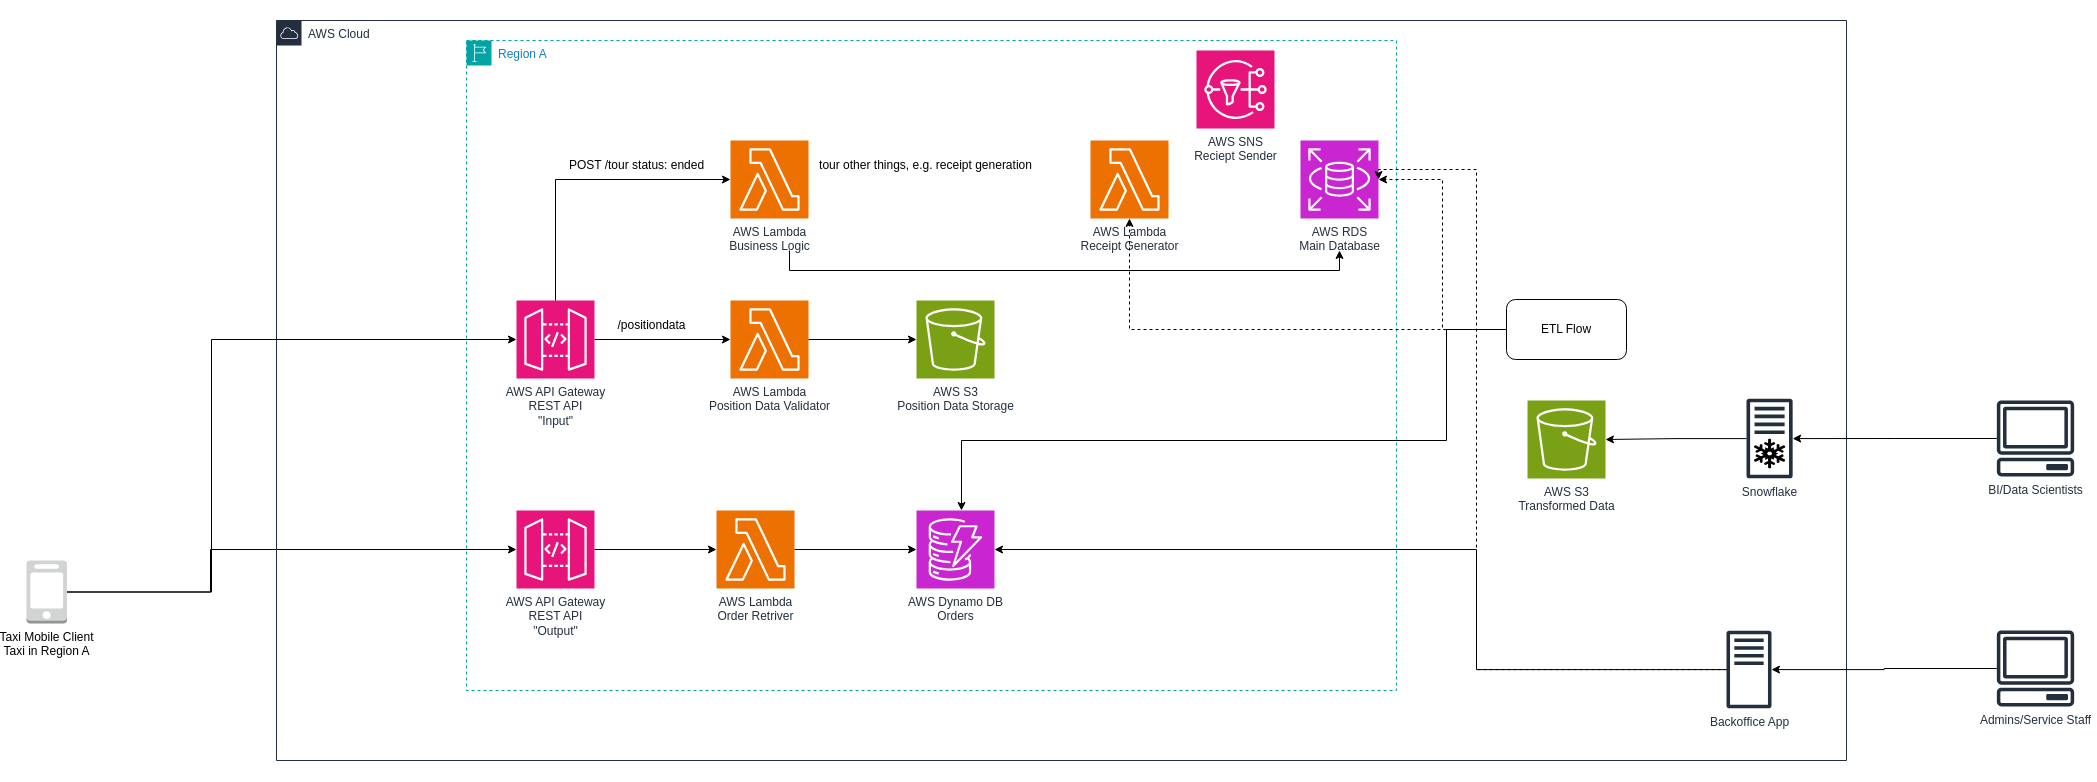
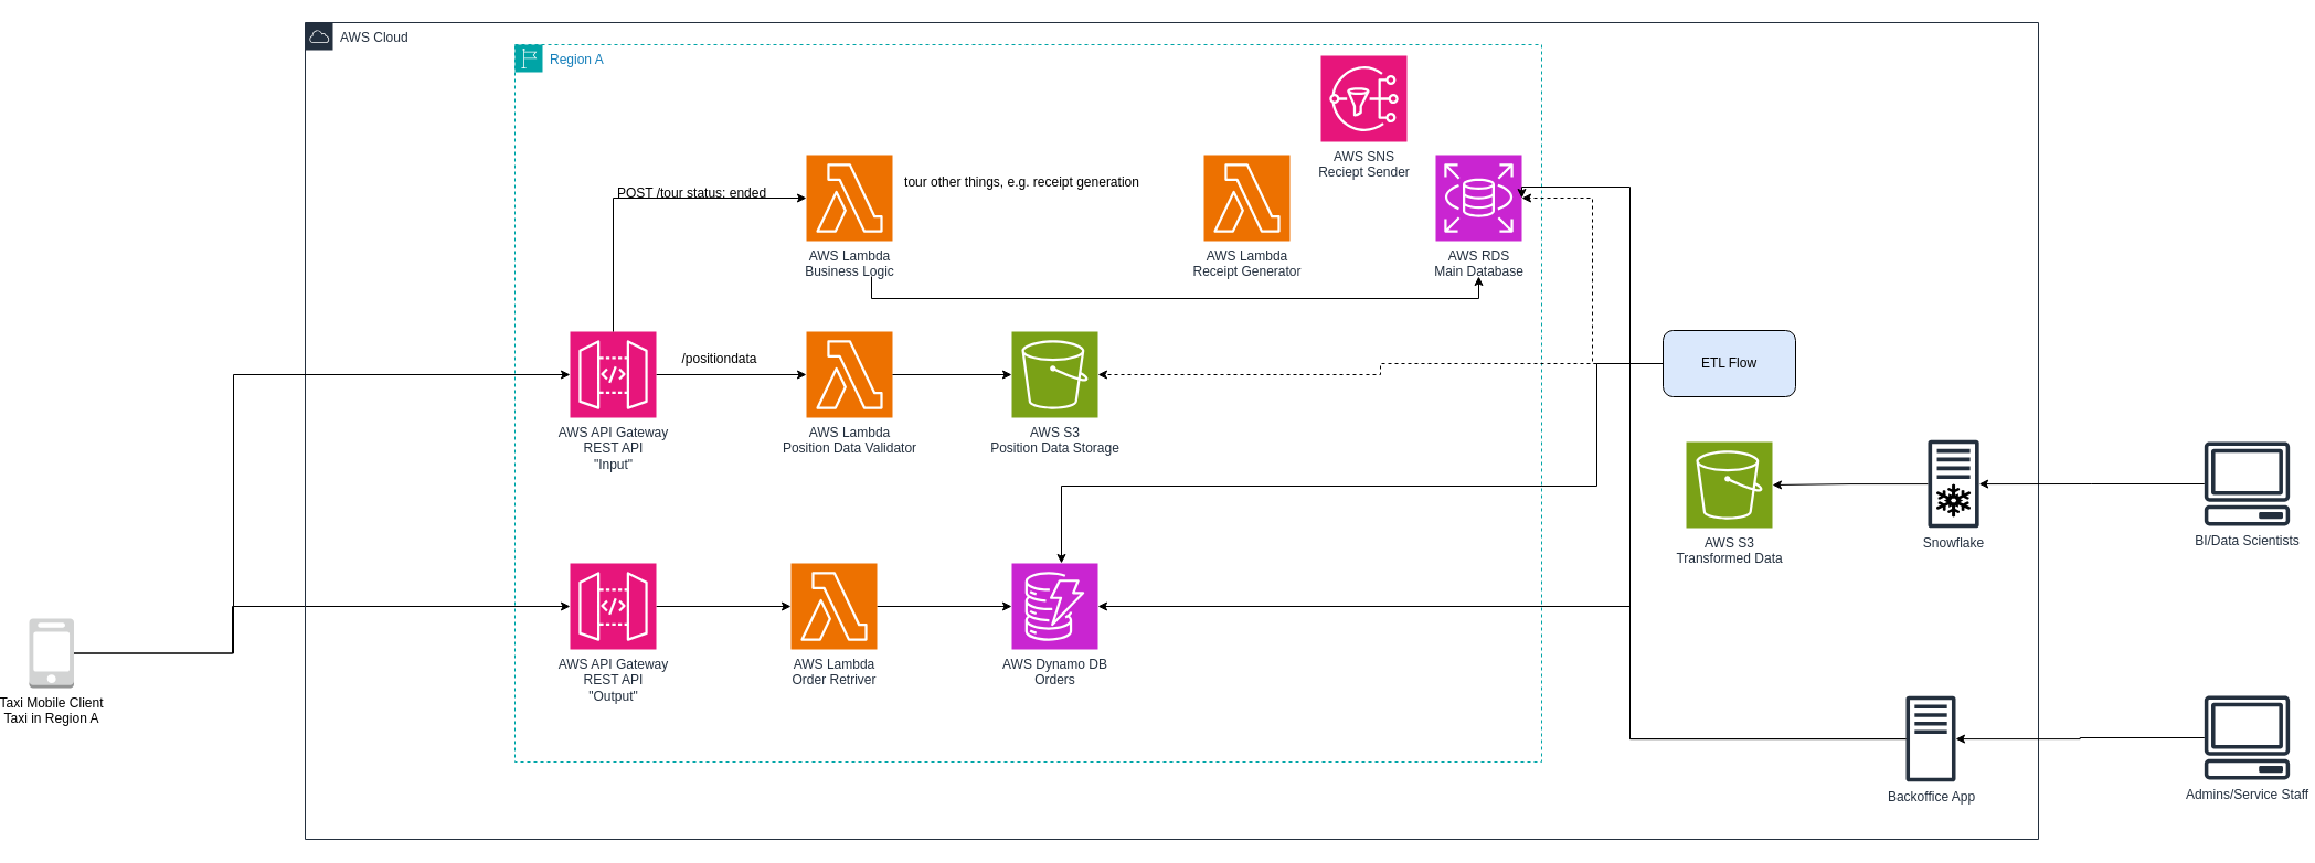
  <mxCell id="0" />
  <mxCell id="1" parent="0" />
  <mxCell id="2" style="edgeStyle=orthogonalEdgeStyle;rounded=0;orthogonalLoop=1;jettySize=auto;html=1;" edge="1" parent="1" source="3" target="12"><mxGeometry relative="1" as="geometry"><Array as="points"><mxPoint x="204" y="592" /><mxPoint x="204" y="549" /></Array></mxGeometry></mxCell>
  <mxCell id="3" value="Taxi Mobile Client&lt;div&gt;Taxi in Region A&lt;/div&gt;" style="outlineConnect=0;dashed=0;verticalLabelPosition=bottom;verticalAlign=top;align=center;html=1;shape=mxgraph.aws3.mobile_client;fillColor=#D2D3D3;gradientColor=none;" parent="1" vertex="1"><mxGeometry x="20" y="560" width="40.5" height="63" as="geometry" /></mxCell>
  <mxCell id="4" value="AWS Cloud" style="points=[[0,0],[0.25,0],[0.5,0],[0.75,0],[1,0],[1,0.25],[1,0.5],[1,0.75],[1,1],[0.75,1],[0.5,1],[0.25,1],[0,1],[0,0.75],[0,0.5],[0,0.25]];outlineConnect=0;gradientColor=none;html=1;whiteSpace=wrap;fontSize=12;fontStyle=0;container=1;pointerEvents=0;collapsible=0;recursiveResize=0;shape=mxgraph.aws4.group;grIcon=mxgraph.aws4.group_aws_cloud;strokeColor=#232F3E;fillColor=none;verticalAlign=top;align=left;spacingLeft=30;fontColor=#232F3E;dashed=0;" parent="1" vertex="1"><mxGeometry x="270" y="20" width="1570" height="740" as="geometry" /></mxCell>
  <mxCell id="5" value="Region A" style="points=[[0,0],[0.25,0],[0.5,0],[0.75,0],[1,0],[1,0.25],[1,0.5],[1,0.75],[1,1],[0.75,1],[0.5,1],[0.25,1],[0,1],[0,0.75],[0,0.5],[0,0.25]];outlineConnect=0;gradientColor=none;html=1;whiteSpace=wrap;fontSize=12;fontStyle=0;container=1;pointerEvents=0;collapsible=0;recursiveResize=0;shape=mxgraph.aws4.group;grIcon=mxgraph.aws4.group_region;strokeColor=#00A4A6;fillColor=none;verticalAlign=top;align=left;spacingLeft=30;fontColor=#147EBA;dashed=1;" parent="4" vertex="1"><mxGeometry x="190" y="20" width="930" height="650" as="geometry" /></mxCell>
  <mxCell id="6" style="edgeStyle=orthogonalEdgeStyle;rounded=0;orthogonalLoop=1;jettySize=auto;html=1;entryX=0;entryY=0.5;entryDx=0;entryDy=0;entryPerimeter=0;" parent="5" source="7" target="8" edge="1"><mxGeometry relative="1" as="geometry"><mxPoint x="250" y="299" as="targetPoint" /></mxGeometry></mxCell>
  <mxCell id="7" value="AWS API Gateway&lt;div&gt;REST API&lt;/div&gt;&lt;div&gt;&quot;Input&quot;&lt;/div&gt;" style="sketch=0;points=[[0,0,0],[0.25,0,0],[0.5,0,0],[0.75,0,0],[1,0,0],[0,1,0],[0.25,1,0],[0.5,1,0],[0.75,1,0],[1,1,0],[0,0.25,0],[0,0.5,0],[0,0.75,0],[1,0.25,0],[1,0.5,0],[1,0.75,0]];outlineConnect=0;fontColor=#232F3E;fillColor=#E7157B;strokeColor=#ffffff;dashed=0;verticalLabelPosition=bottom;verticalAlign=top;align=center;html=1;fontSize=12;fontStyle=0;aspect=fixed;shape=mxgraph.aws4.resourceIcon;resIcon=mxgraph.aws4.api_gateway;" parent="5" vertex="1"><mxGeometry x="50" y="260" width="78" height="78" as="geometry" /></mxCell>
  <mxCell id="8" value="AWS Lambda&lt;div&gt;Position Data Validator&lt;/div&gt;" style="sketch=0;points=[[0,0,0],[0.25,0,0],[0.5,0,0],[0.75,0,0],[1,0,0],[0,1,0],[0.25,1,0],[0.5,1,0],[0.75,1,0],[1,1,0],[0,0.25,0],[0,0.5,0],[0,0.75,0],[1,0.25,0],[1,0.5,0],[1,0.75,0]];outlineConnect=0;fontColor=#232F3E;fillColor=#ED7100;strokeColor=#ffffff;dashed=0;verticalLabelPosition=bottom;verticalAlign=top;align=center;html=1;fontSize=12;fontStyle=0;aspect=fixed;shape=mxgraph.aws4.resourceIcon;resIcon=mxgraph.aws4.lambda;" parent="5" vertex="1"><mxGeometry x="264" y="260" width="78" height="78" as="geometry" /></mxCell>
  <mxCell id="9" style="edgeStyle=orthogonalEdgeStyle;rounded=0;orthogonalLoop=1;jettySize=auto;html=1;exitX=1;exitY=0.5;exitDx=0;exitDy=0;exitPerimeter=0;" edge="1" parent="5" source="8" target="10"><mxGeometry relative="1" as="geometry"><mxPoint x="524.0" y="299" as="sourcePoint" /></mxGeometry></mxCell>
  <mxCell id="10" value="AWS S3&lt;div&gt;Position Data Storage&lt;/div&gt;" style="sketch=0;points=[[0,0,0],[0.25,0,0],[0.5,0,0],[0.75,0,0],[1,0,0],[0,1,0],[0.25,1,0],[0.5,1,0],[0.75,1,0],[1,1,0],[0,0.25,0],[0,0.5,0],[0,0.75,0],[1,0.25,0],[1,0.5,0],[1,0.75,0]];outlineConnect=0;fontColor=#232F3E;fillColor=#7AA116;strokeColor=#ffffff;dashed=0;verticalLabelPosition=bottom;verticalAlign=top;align=center;html=1;fontSize=12;fontStyle=0;aspect=fixed;shape=mxgraph.aws4.resourceIcon;resIcon=mxgraph.aws4.s3;" vertex="1" parent="5"><mxGeometry x="450" y="260" width="78" height="78" as="geometry" /></mxCell>
  <mxCell id="11" style="edgeStyle=orthogonalEdgeStyle;rounded=0;orthogonalLoop=1;jettySize=auto;html=1;" edge="1" parent="5" source="12" target="15"><mxGeometry relative="1" as="geometry" /></mxCell>
  <mxCell id="12" value="AWS API Gateway&lt;div&gt;REST API&lt;/div&gt;&lt;div&gt;&quot;Output&quot;&lt;/div&gt;" style="sketch=0;points=[[0,0,0],[0.25,0,0],[0.5,0,0],[0.75,0,0],[1,0,0],[0,1,0],[0.25,1,0],[0.5,1,0],[0.75,1,0],[1,1,0],[0,0.25,0],[0,0.5,0],[0,0.75,0],[1,0.25,0],[1,0.5,0],[1,0.75,0]];outlineConnect=0;fontColor=#232F3E;fillColor=#E7157B;strokeColor=#ffffff;dashed=0;verticalLabelPosition=bottom;verticalAlign=top;align=center;html=1;fontSize=12;fontStyle=0;aspect=fixed;shape=mxgraph.aws4.resourceIcon;resIcon=mxgraph.aws4.api_gateway;" vertex="1" parent="5"><mxGeometry x="50" y="470" width="78" height="78" as="geometry" /></mxCell>
  <mxCell id="13" value="AWS Dynamo DB&lt;div&gt;Orders&lt;/div&gt;" style="sketch=0;points=[[0,0,0],[0.25,0,0],[0.5,0,0],[0.75,0,0],[1,0,0],[0,1,0],[0.25,1,0],[0.5,1,0],[0.75,1,0],[1,1,0],[0,0.25,0],[0,0.5,0],[0,0.75,0],[1,0.25,0],[1,0.5,0],[1,0.75,0]];outlineConnect=0;fontColor=#232F3E;fillColor=#C925D1;strokeColor=#ffffff;dashed=0;verticalLabelPosition=bottom;verticalAlign=top;align=center;html=1;fontSize=12;fontStyle=0;aspect=fixed;shape=mxgraph.aws4.resourceIcon;resIcon=mxgraph.aws4.dynamodb;" vertex="1" parent="5"><mxGeometry x="450" y="470" width="78" height="78" as="geometry" /></mxCell>
  <mxCell id="14" style="edgeStyle=orthogonalEdgeStyle;rounded=0;orthogonalLoop=1;jettySize=auto;html=1;" edge="1" parent="5" source="15" target="13"><mxGeometry relative="1" as="geometry" /></mxCell>
  <mxCell id="15" value="AWS Lambda&lt;div&gt;Order Retriver&lt;/div&gt;" style="sketch=0;points=[[0,0,0],[0.25,0,0],[0.5,0,0],[0.75,0,0],[1,0,0],[0,1,0],[0.25,1,0],[0.5,1,0],[0.75,1,0],[1,1,0],[0,0.25,0],[0,0.5,0],[0,0.75,0],[1,0.25,0],[1,0.5,0],[1,0.75,0]];outlineConnect=0;fontColor=#232F3E;fillColor=#ED7100;strokeColor=#ffffff;dashed=0;verticalLabelPosition=bottom;verticalAlign=top;align=center;html=1;fontSize=12;fontStyle=0;aspect=fixed;shape=mxgraph.aws4.resourceIcon;resIcon=mxgraph.aws4.lambda;" vertex="1" parent="5"><mxGeometry x="250" y="470" width="78" height="78" as="geometry" /></mxCell>
  <mxCell id="16" value="/positiondata" style="text;html=1;align=center;verticalAlign=middle;resizable=0;points=[];autosize=1;strokeColor=none;fillColor=none;" vertex="1" parent="5"><mxGeometry x="140" y="270" width="90" height="30" as="geometry" /></mxCell>
  <mxCell id="17" value="AWS Lambda&lt;div&gt;Business Logic&lt;/div&gt;" style="sketch=0;points=[[0,0,0],[0.25,0,0],[0.5,0,0],[0.75,0,0],[1,0,0],[0,1,0],[0.25,1,0],[0.5,1,0],[0.75,1,0],[1,1,0],[0,0.25,0],[0,0.5,0],[0,0.75,0],[1,0.25,0],[1,0.5,0],[1,0.75,0]];outlineConnect=0;fontColor=#232F3E;fillColor=#ED7100;strokeColor=#ffffff;dashed=0;verticalLabelPosition=bottom;verticalAlign=top;align=center;html=1;fontSize=12;fontStyle=0;aspect=fixed;shape=mxgraph.aws4.resourceIcon;resIcon=mxgraph.aws4.lambda;" vertex="1" parent="5"><mxGeometry x="264" y="100" width="78" height="78" as="geometry" /></mxCell>
  <mxCell id="18" style="edgeStyle=orthogonalEdgeStyle;rounded=0;orthogonalLoop=1;jettySize=auto;html=1;entryX=0;entryY=0.5;entryDx=0;entryDy=0;entryPerimeter=0;" edge="1" parent="5" source="7" target="17"><mxGeometry relative="1" as="geometry"><Array as="points"><mxPoint x="89" y="139" /></Array></mxGeometry></mxCell>
- <mxCell id="19" value="POST /tour status: ended" style="text;html=1;align=center;verticalAlign=middle;resizable=0;points=[];autosize=1;strokeColor=none;fillColor=none;" vertex="1" parent="5"><mxGeometry x="90" y="110" width="160" height="30" as="geometry" /></mxCell>
+ <mxCell id="19" value="POST /tour status: ended" style="text;html=1;align=center;verticalAlign=middle;resizable=0;points=[];autosize=1;strokeColor=none;fillColor=none;" vertex="1" parent="5"><mxGeometry x="80" y="120" width="160" height="30" as="geometry" /></mxCell>
  <mxCell id="20" value="tour other things, e.g. receipt generation" style="text;html=1;align=center;verticalAlign=middle;resizable=0;points=[];autosize=1;strokeColor=none;fillColor=none;" vertex="1" parent="5"><mxGeometry x="334" y="110" width="250" height="30" as="geometry" /></mxCell>
  <mxCell id="21" value="AWS Lambda&lt;div&gt;Receipt Generator&lt;/div&gt;" style="sketch=0;points=[[0,0,0],[0.25,0,0],[0.5,0,0],[0.75,0,0],[1,0,0],[0,1,0],[0.25,1,0],[0.5,1,0],[0.75,1,0],[1,1,0],[0,0.25,0],[0,0.5,0],[0,0.75,0],[1,0.25,0],[1,0.5,0],[1,0.75,0]];outlineConnect=0;fontColor=#232F3E;fillColor=#ED7100;strokeColor=#ffffff;dashed=0;verticalLabelPosition=bottom;verticalAlign=top;align=center;html=1;fontSize=12;fontStyle=0;aspect=fixed;shape=mxgraph.aws4.resourceIcon;resIcon=mxgraph.aws4.lambda;" vertex="1" parent="5"><mxGeometry x="624" y="100" width="78" height="78" as="geometry" /></mxCell>
  <mxCell id="22" value="AWS RDS&lt;div&gt;Main Database&lt;/div&gt;" style="sketch=0;points=[[0,0,0],[0.25,0,0],[0.5,0,0],[0.75,0,0],[1,0,0],[0,1,0],[0.25,1,0],[0.5,1,0],[0.75,1,0],[1,1,0],[0,0.25,0],[0,0.5,0],[0,0.75,0],[1,0.25,0],[1,0.5,0],[1,0.75,0]];outlineConnect=0;fontColor=#232F3E;fillColor=#C925D1;strokeColor=#ffffff;dashed=0;verticalLabelPosition=bottom;verticalAlign=top;align=center;html=1;fontSize=12;fontStyle=0;aspect=fixed;shape=mxgraph.aws4.resourceIcon;resIcon=mxgraph.aws4.rds;" vertex="1" parent="5"><mxGeometry x="834" y="100" width="78" height="78" as="geometry" /></mxCell>
  <mxCell id="23" style="edgeStyle=orthogonalEdgeStyle;rounded=0;orthogonalLoop=1;jettySize=auto;html=1;" edge="1" parent="5"><mxGeometry relative="1" as="geometry"><mxPoint x="323" y="210" as="sourcePoint" /><mxPoint x="873" y="210" as="targetPoint" /><Array as="points"><mxPoint x="323" y="230" /><mxPoint x="873" y="230" /></Array></mxGeometry></mxCell>
  <mxCell id="24" value="AWS SNS&lt;div&gt;Reciept Sender&lt;/div&gt;" style="sketch=0;points=[[0,0,0],[0.25,0,0],[0.5,0,0],[0.75,0,0],[1,0,0],[0,1,0],[0.25,1,0],[0.5,1,0],[0.75,1,0],[1,1,0],[0,0.25,0],[0,0.5,0],[0,0.75,0],[1,0.25,0],[1,0.5,0],[1,0.75,0]];outlineConnect=0;fontColor=#232F3E;fillColor=#E7157B;strokeColor=#ffffff;dashed=0;verticalLabelPosition=bottom;verticalAlign=top;align=center;html=1;fontSize=12;fontStyle=0;aspect=fixed;shape=mxgraph.aws4.resourceIcon;resIcon=mxgraph.aws4.sns;" vertex="1" parent="5"><mxGeometry x="730" y="10" width="78" height="78" as="geometry" /></mxCell>
  <mxCell id="25" value="Backoffice App" style="sketch=0;outlineConnect=0;fontColor=#232F3E;gradientColor=none;fillColor=#232F3D;strokeColor=none;dashed=0;verticalLabelPosition=bottom;verticalAlign=top;align=center;html=1;fontSize=12;fontStyle=0;aspect=fixed;pointerEvents=1;shape=mxgraph.aws4.traditional_server;" vertex="1" parent="4"><mxGeometry x="1450" y="610" width="45" height="78" as="geometry" /></mxCell>
  <mxCell id="26" style="edgeStyle=orthogonalEdgeStyle;rounded=0;orthogonalLoop=1;jettySize=auto;html=1;dashed=0;" edge="1" parent="4" source="27" target="13"><mxGeometry relative="1" as="geometry"><Array as="points"><mxPoint x="1170" y="309" /><mxPoint x="1170" y="420" /><mxPoint x="685" y="420" /></Array></mxGeometry></mxCell>
- <mxCell id="27" value="ETL Flow" style="rounded=1;whiteSpace=wrap;html=1;" vertex="1" parent="4"><mxGeometry x="1230" y="279" width="120" height="60" as="geometry" /></mxCell>
+ <mxCell id="27" value="ETL Flow" style="rounded=1;whiteSpace=wrap;html=1;fillColor=#dae8fc;" vertex="1" parent="4"><mxGeometry x="1230" y="279" width="120" height="60" as="geometry" /></mxCell>
  <mxCell id="28" style="edgeStyle=orthogonalEdgeStyle;rounded=0;orthogonalLoop=1;jettySize=auto;html=1;entryX=1;entryY=0.5;entryDx=0;entryDy=0;entryPerimeter=0;dashed=1;" edge="1" parent="4" source="27" target="22"><mxGeometry relative="1" as="geometry" /></mxCell>
- <mxCell id="29" style="edgeStyle=orthogonalEdgeStyle;rounded=0;orthogonalLoop=1;jettySize=auto;html=1;dashed=1;" edge="1" parent="4" source="27" target="21"><mxGeometry relative="1" as="geometry" /></mxCell>
+ <mxCell id="29" style="edgeStyle=orthogonalEdgeStyle;rounded=0;orthogonalLoop=1;jettySize=auto;html=1;entryX=1;entryY=0.5;entryDx=0;entryDy=0;entryPerimeter=0;dashed=1;" edge="1" parent="4" source="27" target="10"><mxGeometry relative="1" as="geometry" /></mxCell>
  <mxCell id="30" value="AWS S3&lt;div&gt;Transformed Data&lt;/div&gt;" style="sketch=0;points=[[0,0,0],[0.25,0,0],[0.5,0,0],[0.75,0,0],[1,0,0],[0,1,0],[0.25,1,0],[0.5,1,0],[0.75,1,0],[1,1,0],[0,0.25,0],[0,0.5,0],[0,0.75,0],[1,0.25,0],[1,0.5,0],[1,0.75,0]];outlineConnect=0;fontColor=#232F3E;fillColor=#7AA116;strokeColor=#ffffff;dashed=0;verticalLabelPosition=bottom;verticalAlign=top;align=center;html=1;fontSize=12;fontStyle=0;aspect=fixed;shape=mxgraph.aws4.resourceIcon;resIcon=mxgraph.aws4.s3;" vertex="1" parent="4"><mxGeometry x="1251" y="380" width="78" height="78" as="geometry" /></mxCell>
  <mxCell id="31" style="edgeStyle=orthogonalEdgeStyle;rounded=0;orthogonalLoop=1;jettySize=auto;html=1;" edge="1" parent="4" source="32" target="30"><mxGeometry relative="1" as="geometry" /></mxCell>
  <mxCell id="32" value="Snowflake" style="sketch=0;outlineConnect=0;fontColor=#232F3E;gradientColor=none;fillColor=#232F3D;strokeColor=none;dashed=0;verticalLabelPosition=bottom;verticalAlign=top;align=center;html=1;fontSize=12;fontStyle=0;aspect=fixed;pointerEvents=1;shape=mxgraph.aws4.traditional_server;" vertex="1" parent="4"><mxGeometry x="1470" y="378" width="46.15" height="80" as="geometry" /></mxCell>
  <mxCell id="33" value="" style="shape=mxgraph.signs.nature.snowflake;html=1;pointerEvents=1;fillColor=#000000;strokeColor=none;verticalLabelPosition=bottom;verticalAlign=top;align=center;" vertex="1" parent="4"><mxGeometry x="1477.58" y="418" width="31" height="30" as="geometry" /></mxCell>
- <mxCell id="34" style="edgeStyle=orthogonalEdgeStyle;rounded=0;orthogonalLoop=1;jettySize=auto;html=1;entryX=1;entryY=0.5;entryDx=0;entryDy=0;entryPerimeter=0;dashed=1;" edge="1" parent="4" source="25" target="22"><mxGeometry relative="1" as="geometry"><Array as="points"><mxPoint x="1200" y="649" /><mxPoint x="1200" y="149" /></Array></mxGeometry></mxCell>
+ <mxCell id="34" style="edgeStyle=orthogonalEdgeStyle;rounded=0;orthogonalLoop=1;jettySize=auto;html=1;entryX=1;entryY=0.5;entryDx=0;entryDy=0;entryPerimeter=0;" edge="1" parent="4" source="25" target="22"><mxGeometry relative="1" as="geometry"><Array as="points"><mxPoint x="1200" y="649" /><mxPoint x="1200" y="149" /></Array></mxGeometry></mxCell>
  <mxCell id="35" style="edgeStyle=orthogonalEdgeStyle;rounded=0;orthogonalLoop=1;jettySize=auto;html=1;" edge="1" parent="4" source="36" target="25"><mxGeometry relative="1" as="geometry" /></mxCell>
  <mxCell id="36" value="Admins/Service Staff" style="sketch=0;outlineConnect=0;fontColor=#232F3E;gradientColor=none;fillColor=#232F3D;strokeColor=none;dashed=0;verticalLabelPosition=bottom;verticalAlign=top;align=center;html=1;fontSize=12;fontStyle=0;aspect=fixed;pointerEvents=1;shape=mxgraph.aws4.client;" vertex="1" parent="4"><mxGeometry x="1720" y="610" width="78" height="76" as="geometry" /></mxCell>
  <mxCell id="37" style="edgeStyle=orthogonalEdgeStyle;rounded=0;orthogonalLoop=1;jettySize=auto;html=1;" edge="1" parent="4" source="38" target="32"><mxGeometry relative="1" as="geometry" /></mxCell>
  <mxCell id="38" value="BI/Data Scientists" style="sketch=0;outlineConnect=0;fontColor=#232F3E;gradientColor=none;fillColor=#232F3D;strokeColor=none;dashed=0;verticalLabelPosition=bottom;verticalAlign=top;align=center;html=1;fontSize=12;fontStyle=0;aspect=fixed;pointerEvents=1;shape=mxgraph.aws4.client;" vertex="1" parent="4"><mxGeometry x="1720" y="380" width="78" height="76" as="geometry" /></mxCell>
  <mxCell id="39" style="edgeStyle=orthogonalEdgeStyle;rounded=0;orthogonalLoop=1;jettySize=auto;html=1;entryX=1;entryY=0.5;entryDx=0;entryDy=0;entryPerimeter=0;" edge="1" parent="4" source="25" target="13"><mxGeometry relative="1" as="geometry"><Array as="points"><mxPoint x="1200" y="649" /><mxPoint x="1200" y="529" /></Array></mxGeometry></mxCell>
  <mxCell id="40" style="edgeStyle=orthogonalEdgeStyle;rounded=0;orthogonalLoop=1;jettySize=auto;html=1;entryX=0;entryY=0.5;entryDx=0;entryDy=0;entryPerimeter=0;" edge="1" parent="1" source="3" target="7"><mxGeometry relative="1" as="geometry"><Array as="points"><mxPoint x="205" y="591" /><mxPoint x="205" y="339" /></Array></mxGeometry></mxCell>
